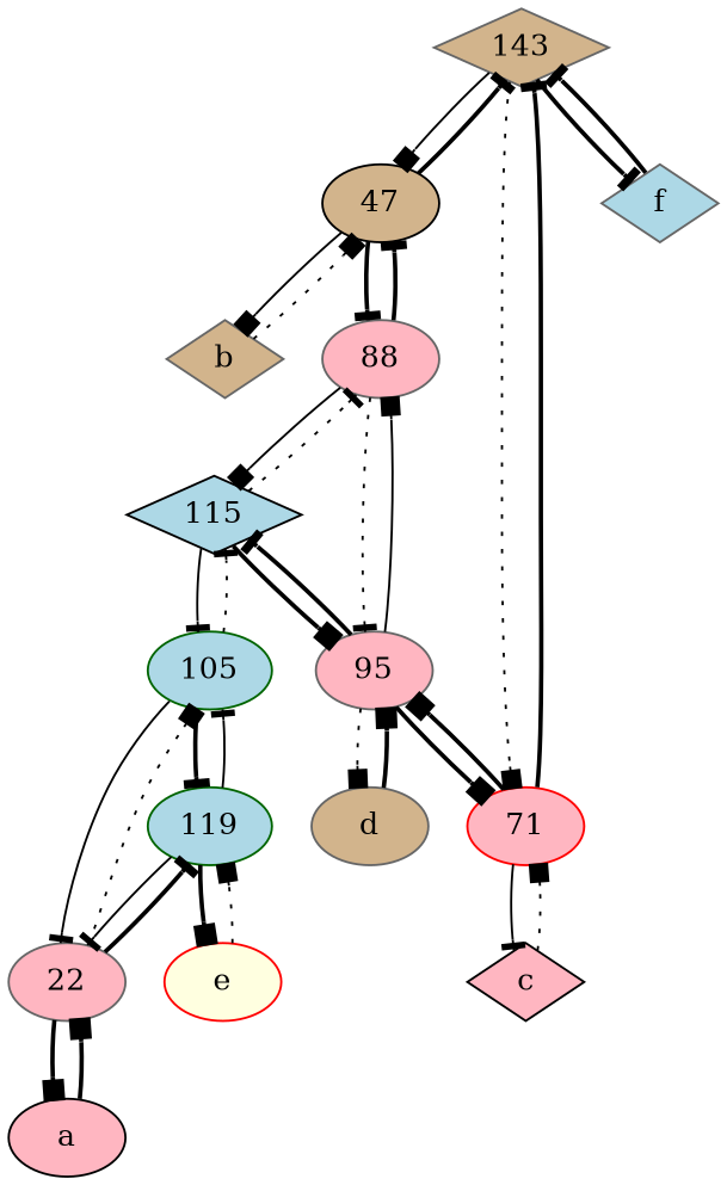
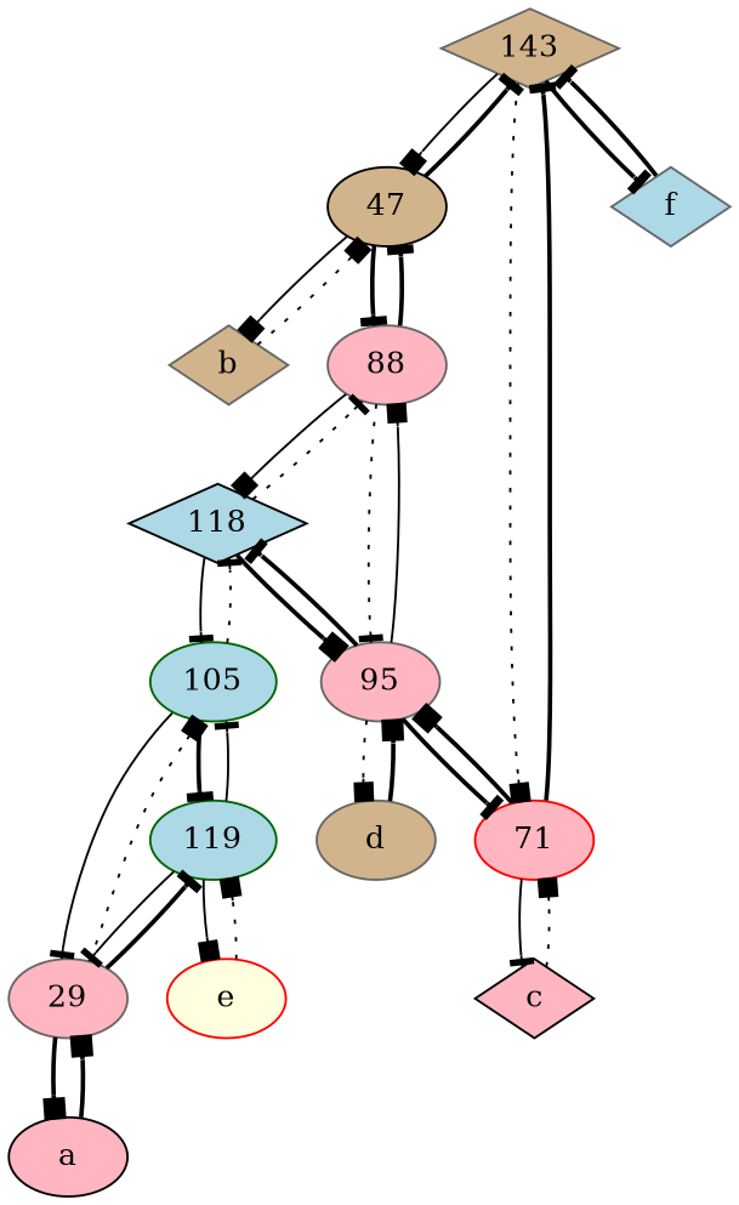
  digraph {
    node [color=gray40 fillcolor=lightpink shape=ellipse style=filled]
    edge [arrowhead=box style=bold]
    143 [fillcolor=tan shape=diamond]
    47 [color=black fillcolor=tan]
    71 [color=red]
    f [fillcolor=lightblue shape=diamond]
    88
    b [fillcolor=tan shape=diamond]
    95
    c [color=black shape=diamond]
    d [fillcolor=tan]
-   118 [color=black fillcolor=lightblue shape=diamond label=115]
+   118 [color=black fillcolor=lightblue shape=diamond]
    105 [color=darkgreen fillcolor=lightblue]
-   22
+   22 [label=29]
    119 [color=darkgreen fillcolor=lightblue]
    a [color=black]
    e [color=red fillcolor=lightyellow]
    143 -> 47 [style=solid]
    143 -> 71 [style=dotted]
    143 -> f [arrowhead=tee]
    47 -> 143 [arrowhead=tee]
    47 -> 88 [arrowhead=tee]
    47 -> b [style=solid]
    71 -> 143 [arrowhead=tee]
    71 -> 95
    71 -> c [arrowhead=tee style=solid]
    f -> 143 [arrowhead=tee]
    88 -> 47 [arrowhead=tee]
    88 -> 95 [arrowhead=tee style=dotted]
    88 -> 118 [style=solid]
    b -> 47 [style=dotted]
-   95 -> 71
+   95 -> 71 [arrowhead=tee]
    95 -> 88 [style=solid]
    95 -> d [style=dotted]
    95 -> 118 [arrowhead=tee]
    c -> 71 [style=dotted]
    d -> 95
    118 -> 88 [arrowhead=tee style=dotted]
    118 -> 95
    118 -> 105 [arrowhead=tee style=solid]
    105 -> 118 [arrowhead=tee style=dotted]
    105 -> 22 [arrowhead=tee style=solid]
    105 -> 119 [arrowhead=tee]
    22 -> 105 [style=dotted]
    22 -> 119 [arrowhead=tee]
    22 -> a
    119 -> 105 [arrowhead=tee style=solid]
    119 -> 22 [arrowhead=tee style=solid]
-   119 -> e
+   119 -> e [style=solid]
    a -> 22
    e -> 119 [style=dotted]
  }
